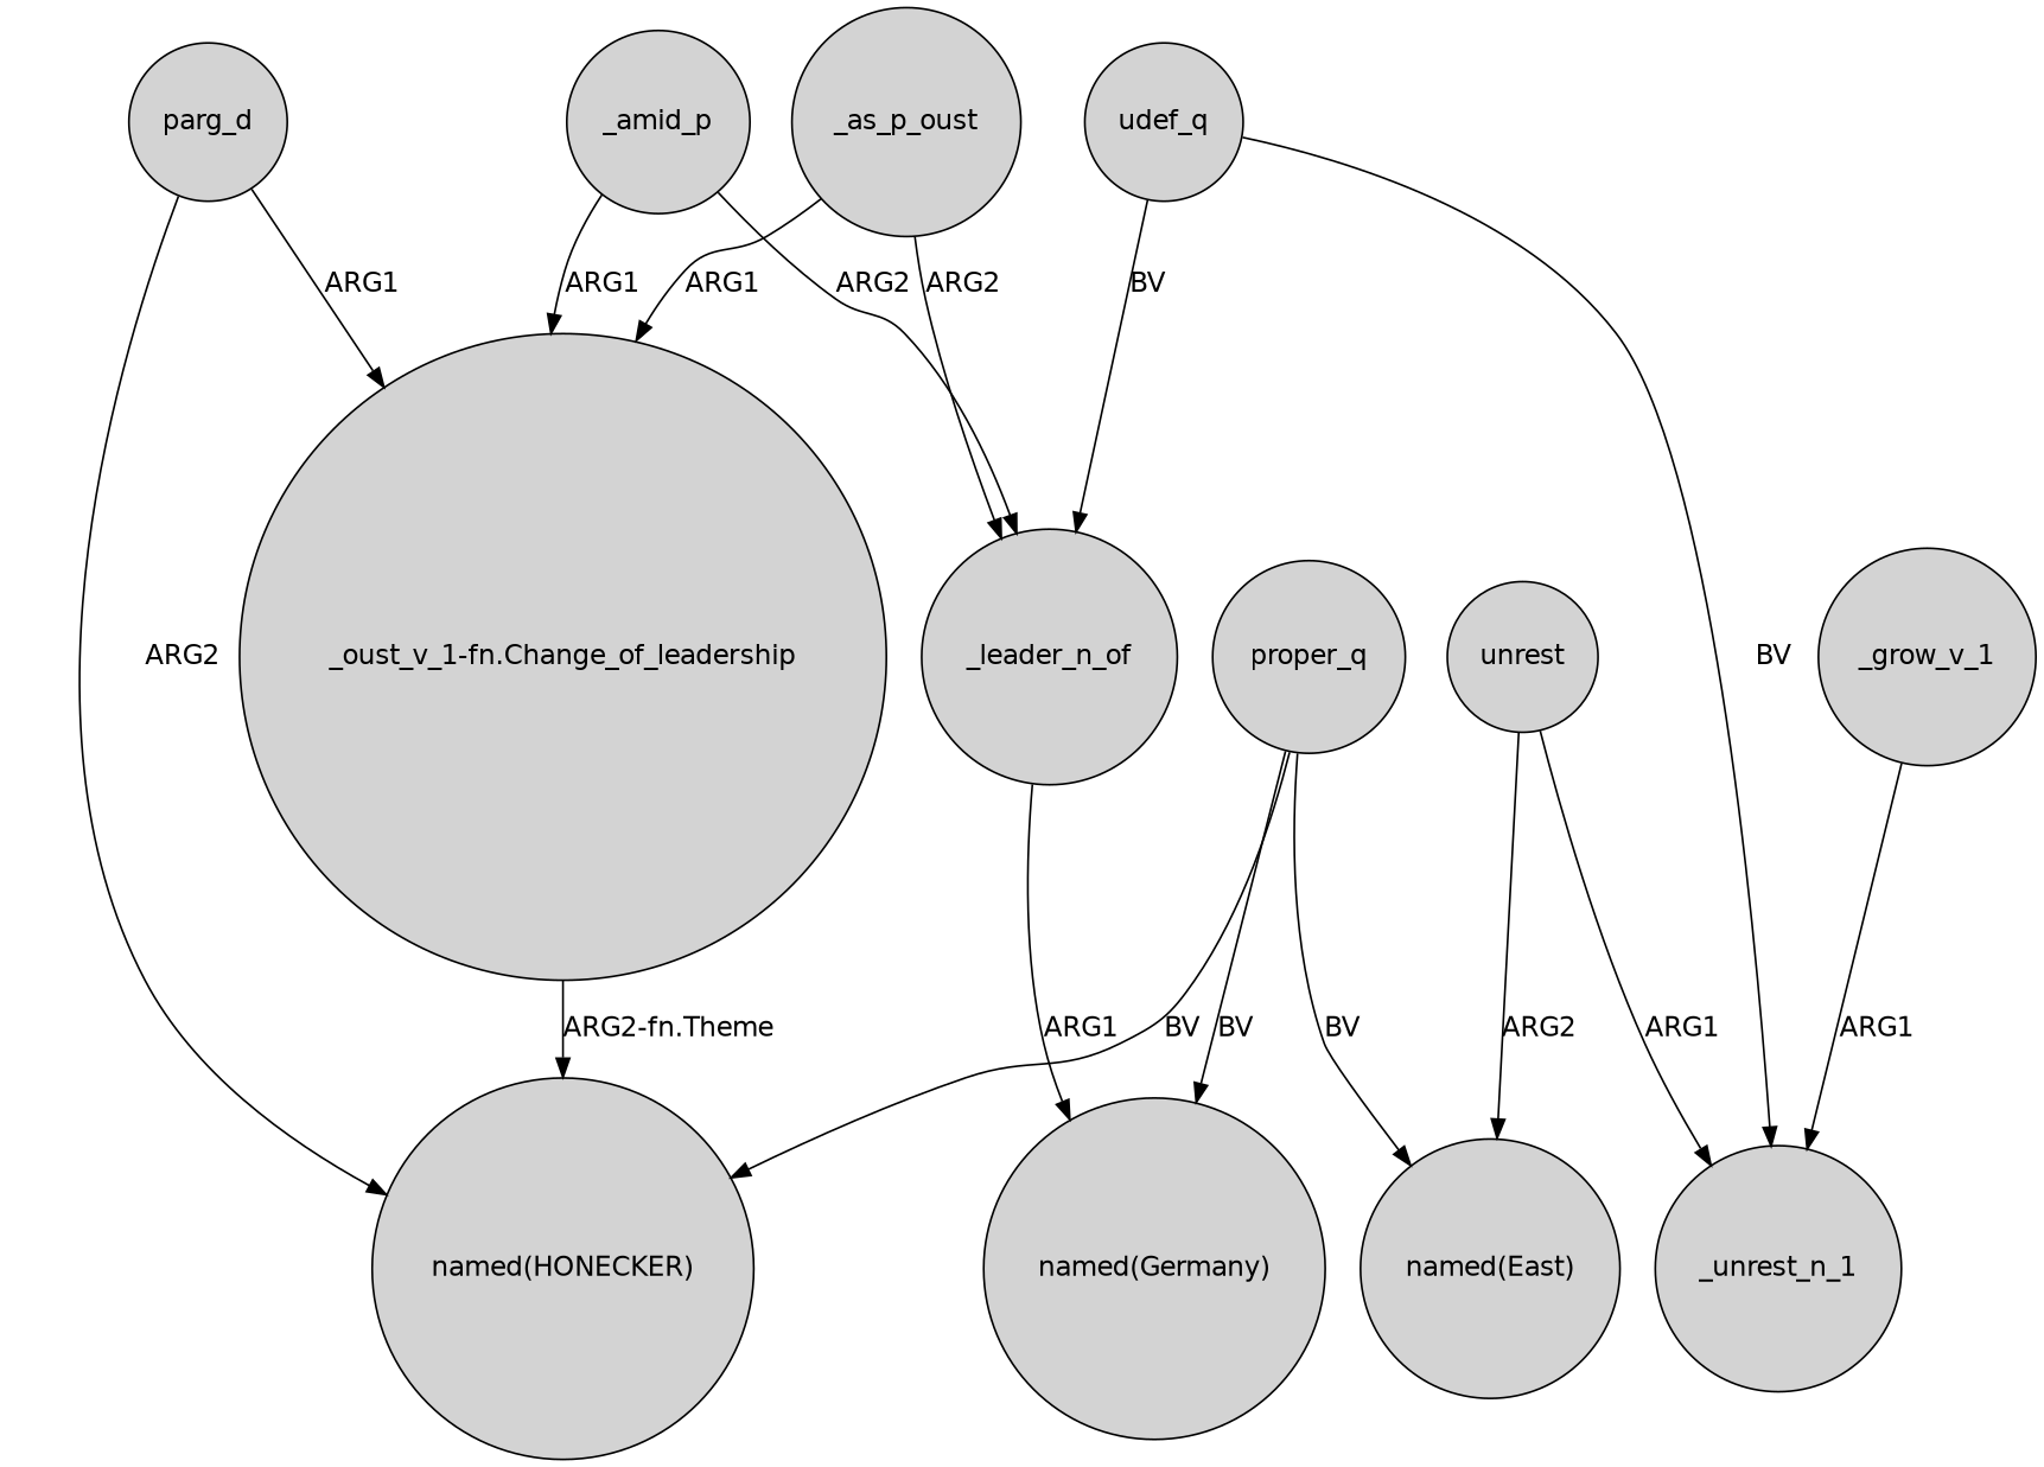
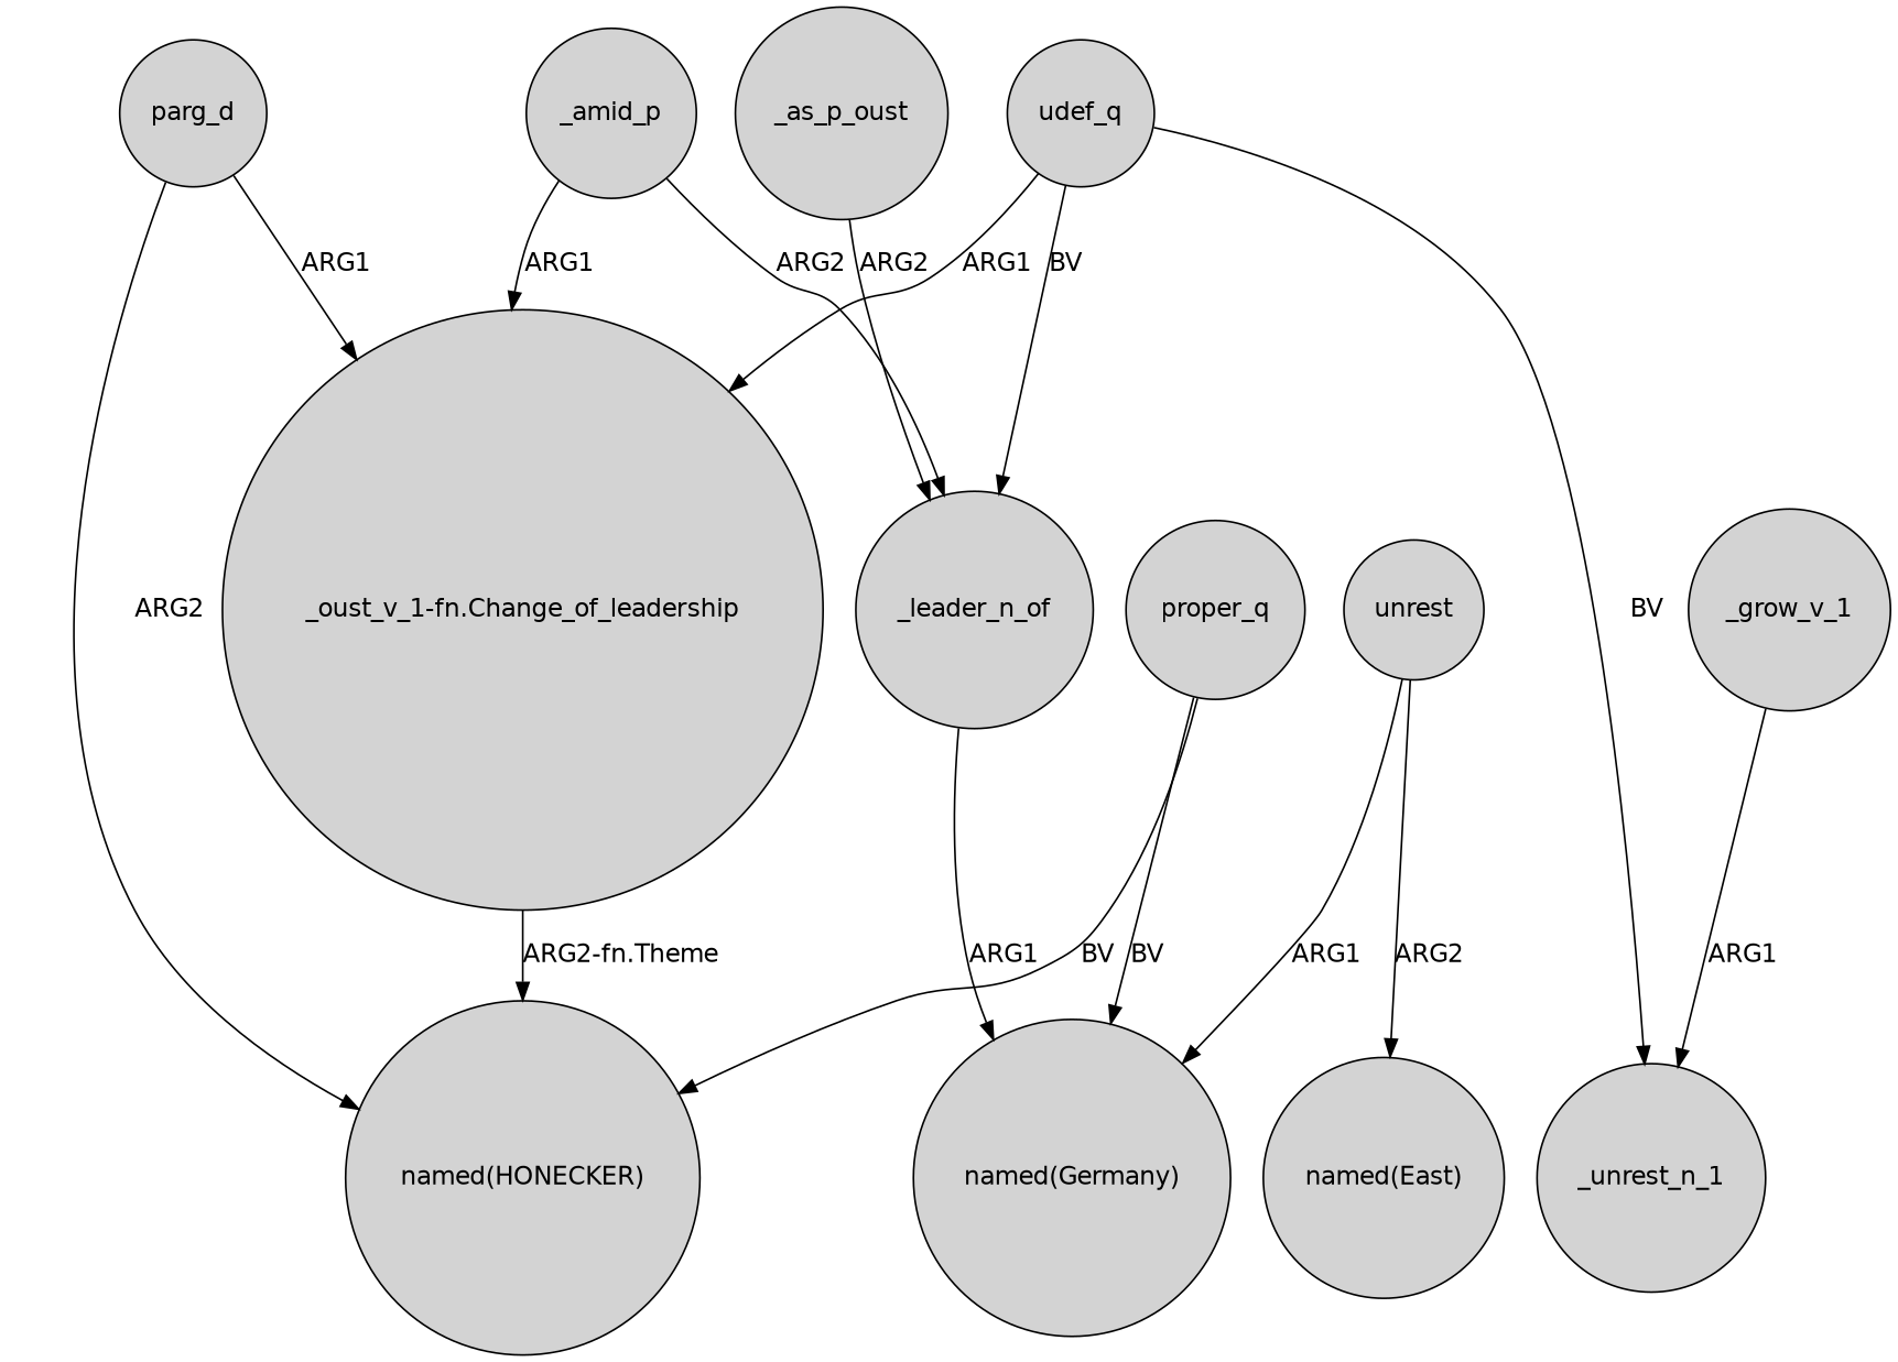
  digraph {
    fontname="DejaVu Sans"
    node [fontname="DejaVu Sans" shape=circle style=filled]
    edge [fontname="DejaVu Sans"]
    parg_d
    "named(HONECKER)"
    "_oust_v_1-fn.Change_of_leadership"
    _leader_n_of
    "named(Germany)"
    _grow_v_1
    _unrest_n_1
    proper_q
    "named(East)"
    n10 [label=_as_p_oust]
    n11 [label=unrest]
    _amid_p
    udef_q
    parg_d -> "named(HONECKER)" [label=ARG2]
    parg_d -> "_oust_v_1-fn.Change_of_leadership" [label=ARG1]
    "_oust_v_1-fn.Change_of_leadership" -> "named(HONECKER)" [label="ARG2-fn.Theme"]
    _leader_n_of -> "named(Germany)" [label=ARG1]
    _grow_v_1 -> _unrest_n_1 [label=ARG1]
    proper_q -> "named(HONECKER)" [label=BV]
    proper_q -> "named(Germany)" [label=BV]
-   proper_q -> "named(East)" [label=BV]
-   n10 -> "_oust_v_1-fn.Change_of_leadership" [label=ARG1]
+   udef_q -> "_oust_v_1-fn.Change_of_leadership" [label=ARG1]
    n10 -> _leader_n_of [label=ARG2]
-   n11 -> _unrest_n_1 [label=ARG1]
+   n11 -> "named(Germany)" [label=ARG1]
    n11 -> "named(East)" [label=ARG2]
    _amid_p -> "_oust_v_1-fn.Change_of_leadership" [label=ARG1]
    _amid_p -> _leader_n_of [label=ARG2]
    udef_q -> _leader_n_of [label=BV]
    udef_q -> _unrest_n_1 [label=BV]
  }
